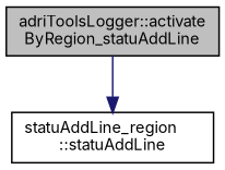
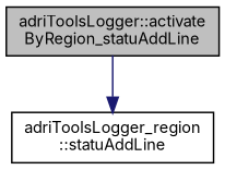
  digraph {
    rankdir=TB
    fontname=Inter
    node [color=black fontname=Inter fontsize=10 shape=record style=filled]
    n1 [fillcolor=grey75 fontcolor=black height=0.2 label="adriToolsLogger::activate\lByRegion_statuAddLine" width=0.4]
-   n2 [fillcolor=white height=0.2 label="statuAddLine_region\l::statuAddLine" width=0.4]
+   n2 [fillcolor=white height=0.2 label="adriToolsLogger_region\l::statuAddLine" width=0.4]
    n1 -> n2 [color=midnightblue fontname=Inter fontsize=10 labelfontname=Helvetica labelfontsize=10 style=solid]
  }
